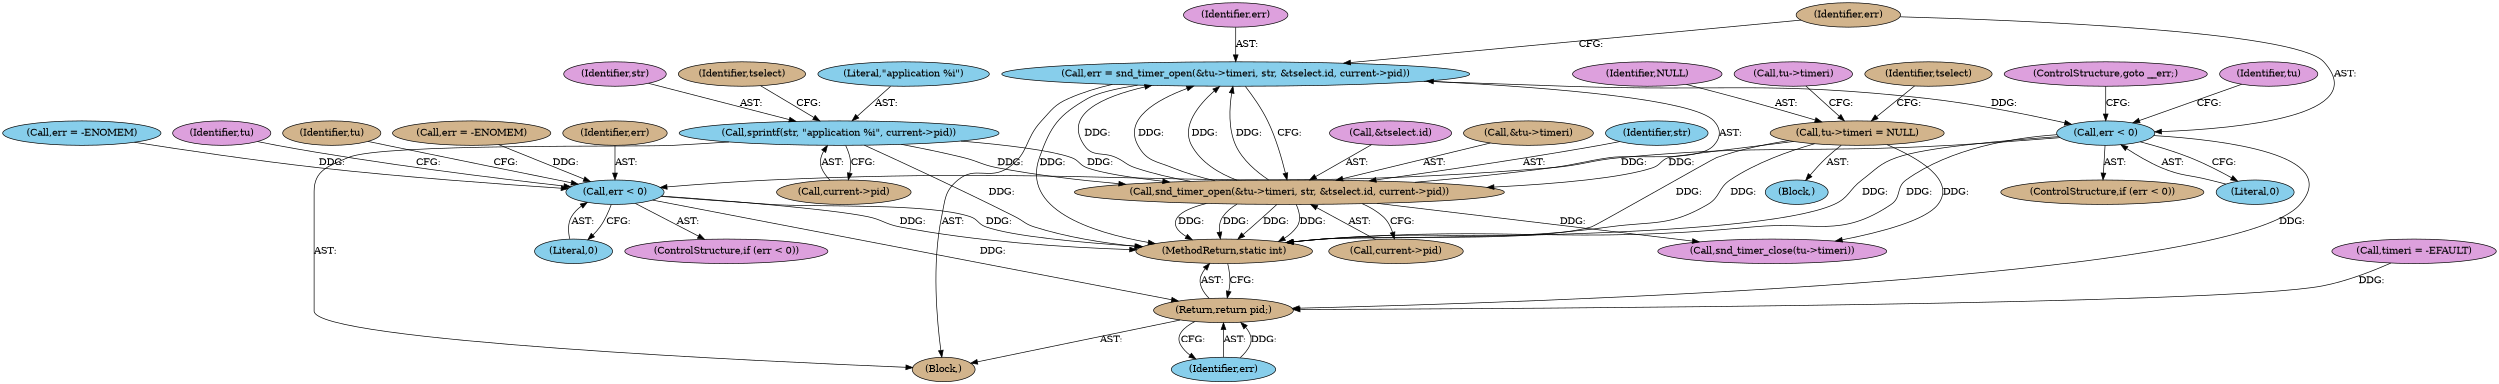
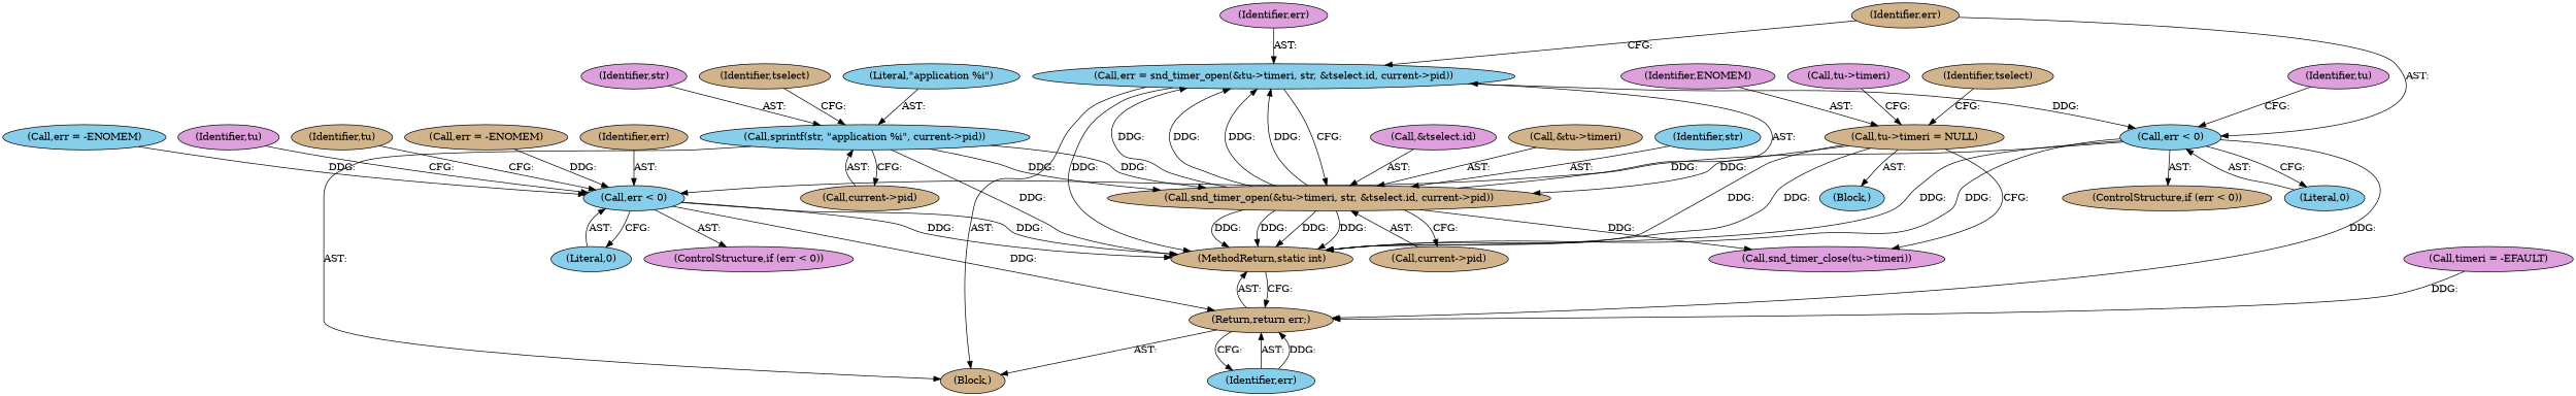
  digraph {
    node [fillcolor=tan style=filled]
    n1 [fillcolor=skyblue label="(Call,err = snd_timer_open(&tu->timeri, str, &tselect.id, current->pid))"]
    n2 [label="(Call,snd_timer_open(&tu->timeri, str, &tselect.id, current->pid))"]
    n3 [fillcolor=skyblue label="(Call,err < 0)"]
    n4 [label="(MethodReturn,static int)"]
    n5 [label="(Block,)"]
    n6 [fillcolor=plum label="(Call,snd_timer_close(tu->timeri))"]
    n7 [label="(Call,current->pid)"]
    n8 [fillcolor=skyblue label="(Call,err < 0)"]
-   n9 [label="(Return,return pid;)"]
+   n9 [label="(Return,return err;)"]
    n10 [fillcolor=skyblue label="(Literal,0)"]
    n11 [label="(ControlStructure,if (err < 0))"]
    n12 [label="(Call,tu->timeri = NULL)"]
    n13 [fillcolor=skyblue label="(Block,)"]
-   n14 [fillcolor=plum label="(Identifier,NULL)"]
+   n14 [fillcolor=plum label="(Identifier,ENOMEM)"]
    n15 [fillcolor=skyblue label="(Call,sprintf(str, \"application %i\", current->pid))"]
    n16 [label="(Call,current->pid)"]
    n17 [fillcolor=plum label="(ControlStructure,if (err < 0))"]
    n18 [fillcolor=skyblue label="(Literal,0)"]
    n19 [fillcolor=skyblue label="(Identifier,err)"]
    n20 [label="(Identifier,err)"]
-   n21 [fillcolor=plum label="(ControlStructure,goto __err;)"]
    n22 [fillcolor=plum label="(Identifier,err)"]
    n23 [fillcolor=plum label="(Call,&tselect.id)"]
    n24 [label="(Call,&tu->timeri)"]
    n25 [fillcolor=skyblue label="(Identifier,str)"]
    n26 [fillcolor=skyblue label="(Call,err = -ENOMEM)"]
    n27 [fillcolor=plum label="(Identifier,str)"]
    n28 [fillcolor=plum label="(Call,tu->timeri)"]
    n29 [fillcolor=plum label="(Identifier,tu)"]
    n30 [fillcolor=plum label="(Identifier,tu)"]
    n31 [label="(Identifier,err)"]
    n32 [label="(Identifier,tselect)"]
    n33 [label="(Identifier,tu)"]
    n34 [label="(Call,err = -ENOMEM)"]
    n35 [fillcolor=plum label="(Call,timeri = -EFAULT)"]
    n36 [label="(Identifier,tselect)"]
    n37 [fillcolor=skyblue label="(Literal,\"application %i\")"]
    n1 -> n2 [label="CFG: "]
    n1 -> n3 [label="DDG: "]
    n1 -> n4 [label="DDG: "]
    n1 -> n5 [label="AST: "]
    n2 -> n1 [label="AST: "]
    n2 -> n1 [label="DDG: "]
    n2 -> n1 [label="DDG: "]
    n2 -> n1 [label="DDG: "]
    n2 -> n1 [label="DDG: "]
    n2 -> n4 [label="DDG: "]
    n2 -> n4 [label="DDG: "]
    n2 -> n4 [label="DDG: "]
    n2 -> n4 [label="DDG: "]
    n2 -> n6 [label="DDG: "]
    n2 -> n7 [label="CFG: "]
    n3 -> n4 [label="DDG: "]
    n3 -> n4 [label="DDG: "]
    n3 -> n8 [label="DDG: "]
    n3 -> n9 [label="DDG: "]
    n3 -> n10 [label="CFG: "]
    n3 -> n11 [label="AST: "]
    n4 -> n9 [label="CFG: "]
    n7 -> n2 [label="AST: "]
    n8 -> n4 [label="DDG: "]
    n8 -> n4 [label="DDG: "]
    n8 -> n9 [label="DDG: "]
    n8 -> n17 [label="AST: "]
    n8 -> n18 [label="CFG: "]
    n9 -> n4 [label="AST: "]
    n9 -> n5 [label="AST: "]
    n9 -> n19 [label="CFG: "]
    n10 -> n3 [label="AST: "]
    n12 -> n2 [label="DDG: "]
    n12 -> n4 [label="DDG: "]
    n12 -> n4 [label="DDG: "]
-   n12 -> n6 [label="DDG: "]
+   n12 -> n6 [label="CFG: "]
    n12 -> n13 [label="AST: "]
    n14 -> n12 [label="AST: "]
    n15 -> n2 [label="DDG: "]
    n15 -> n2 [label="DDG: "]
    n15 -> n4 [label="DDG: "]
    n15 -> n5 [label="AST: "]
    n15 -> n16 [label="CFG: "]
    n16 -> n15 [label="AST: "]
    n18 -> n8 [label="AST: "]
    n19 -> n9 [label="AST: "]
    n19 -> n9 [label="DDG: "]
    n20 -> n8 [label="AST: "]
-   n21 -> n3 [label="CFG: "]
    n22 -> n1 [label="AST: "]
    n23 -> n2 [label="AST: "]
    n24 -> n2 [label="AST: "]
    n25 -> n2 [label="AST: "]
    n26 -> n8 [label="DDG: "]
    n27 -> n15 [label="AST: "]
    n28 -> n12 [label="CFG: "]
    n29 -> n8 [label="CFG: "]
    n30 -> n3 [label="CFG: "]
    n31 -> n1 [label="CFG: "]
    n31 -> n3 [label="AST: "]
    n32 -> n12 [label="CFG: "]
    n33 -> n8 [label="CFG: "]
    n34 -> n8 [label="DDG: "]
    n35 -> n9 [label="DDG: "]
    n36 -> n15 [label="CFG: "]
    n37 -> n15 [label="AST: "]
  }
